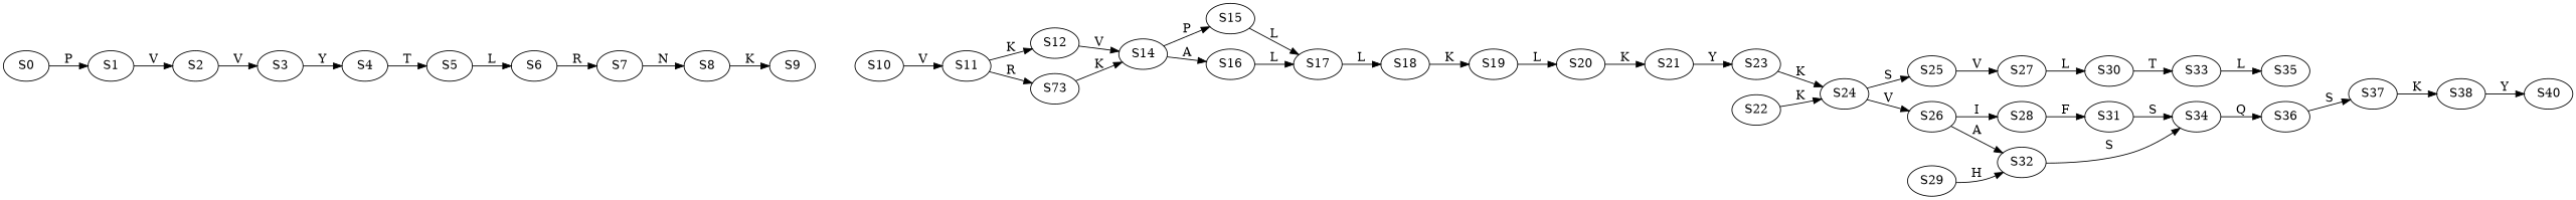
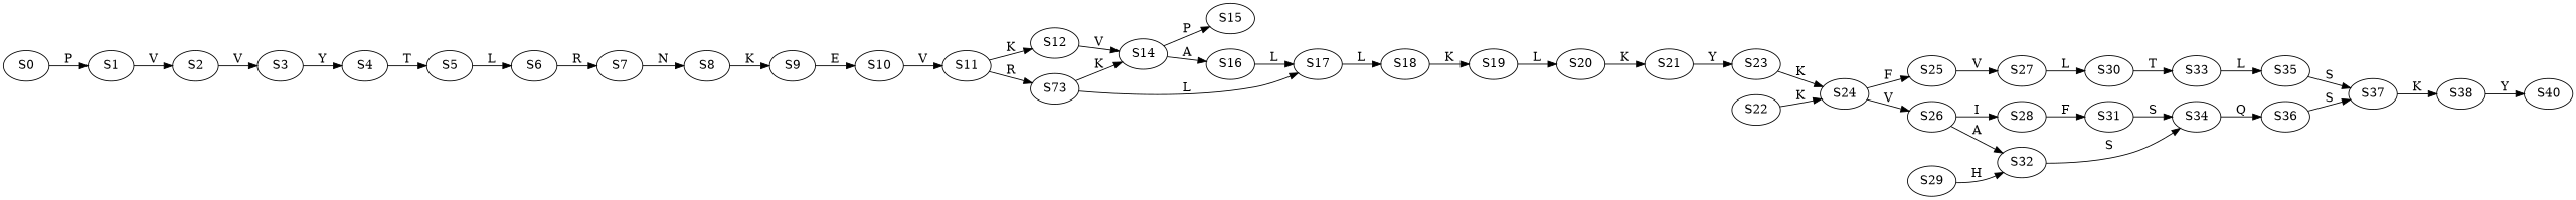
  strict digraph {
    rankdir=LR
    S0
    S1
    S2
    S3
    S4
    S5
    S6
    S7
    S8
    S9
    S10
    S11
    S12
    n14 [label=S73]
    S14
    S15
    S16
    S17
    S18
    S19
    S20
    S21
    S23
    S22
    S24
    S25
    S26
    S27
    S28
    S32
    S30
    S31
    S29
    S33
    S34
    S35
    S36
    S37
    S38
    S40
    S0 -> S1 [label=P]
    S1 -> S2 [label=V]
    S2 -> S3 [label=V]
    S3 -> S4 [label=Y]
    S4 -> S5 [label=T]
    S5 -> S6 [label=L]
    S6 -> S7 [label=R]
    S7 -> S8 [label=N]
    S8 -> S9 [label=K]
+   S9 -> S10 [label=E]
    S10 -> S11 [label=V]
    S11 -> S12 [label=K]
    S11 -> n14 [label=R]
    S12 -> S14 [label=V]
    n14 -> S14 [label=K]
    S14 -> S15 [label=P]
    S14 -> S16 [label=A]
-   S15 -> S17 [label=L]
+   n14 -> S17 [label=L]
    S16 -> S17 [label=L]
    S17 -> S18 [label=L]
    S18 -> S19 [label=K]
    S19 -> S20 [label=L]
    S20 -> S21 [label=K]
    S21 -> S23 [label=Y]
    S23 -> S24 [label=K]
    S22 -> S24 [label=K]
-   S24 -> S25 [label=S]
+   S24 -> S25 [label=F]
    S24 -> S26 [label=V]
    S25 -> S27 [label=V]
    S26 -> S28 [label=I]
    S26 -> S32 [label=A]
    S27 -> S30 [label=L]
    S28 -> S31 [label=F]
    S32 -> S34 [label=S]
    S30 -> S33 [label=T]
    S31 -> S34 [label=S]
    S29 -> S32 [label=H]
    S33 -> S35 [label=L]
    S34 -> S36 [label=Q]
+   S35 -> S37 [label=S]
    S36 -> S37 [label=S]
    S37 -> S38 [label=K]
    S38 -> S40 [label=Y]
  }
